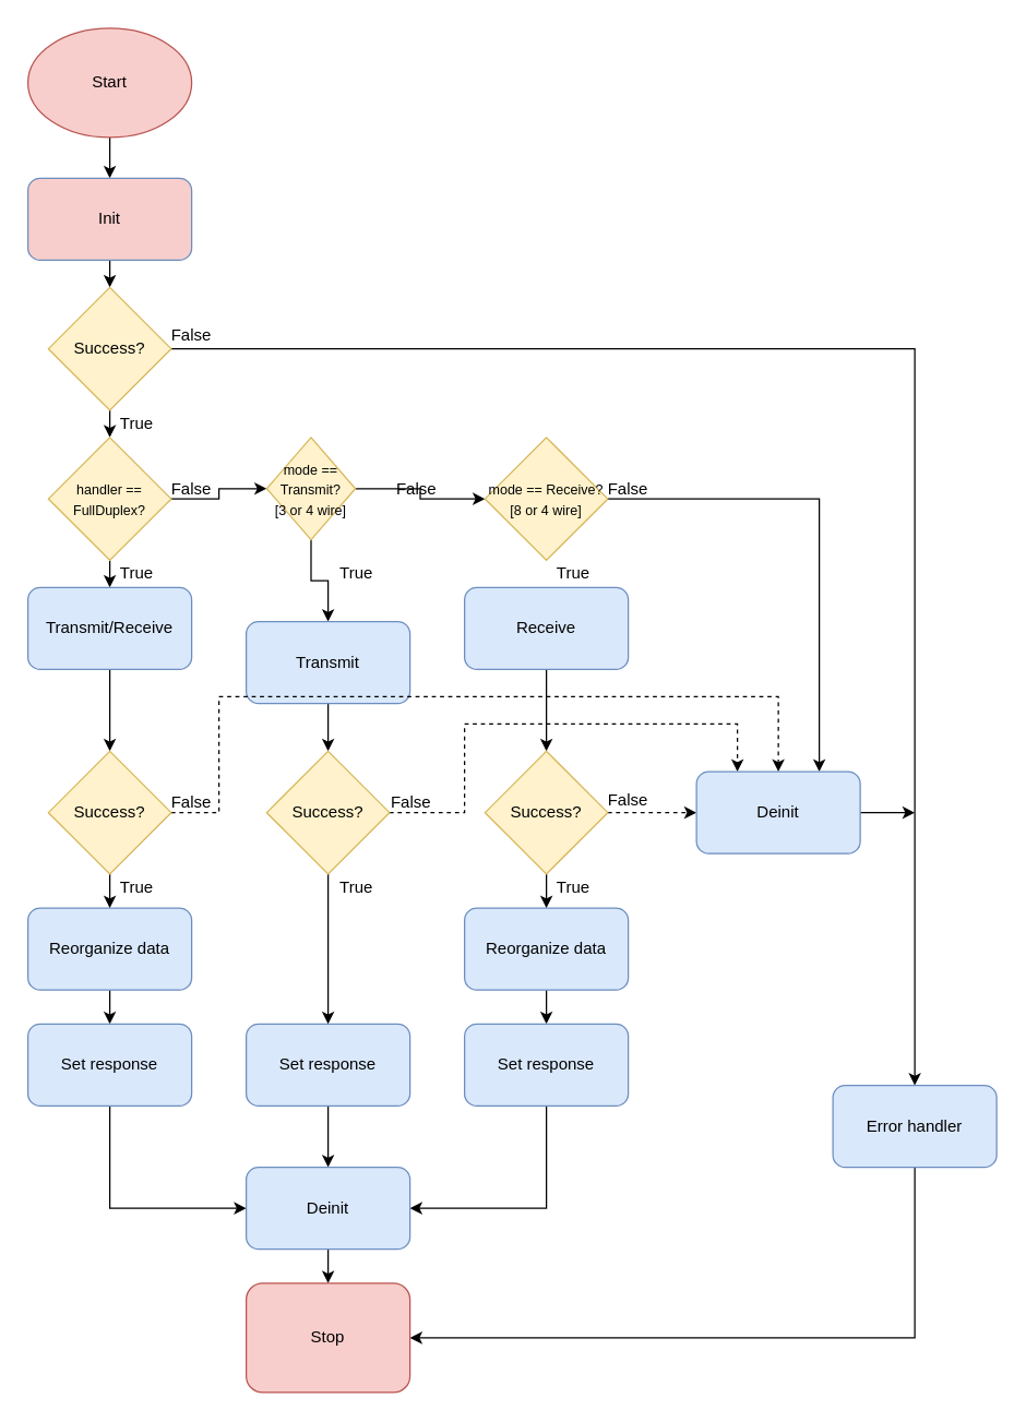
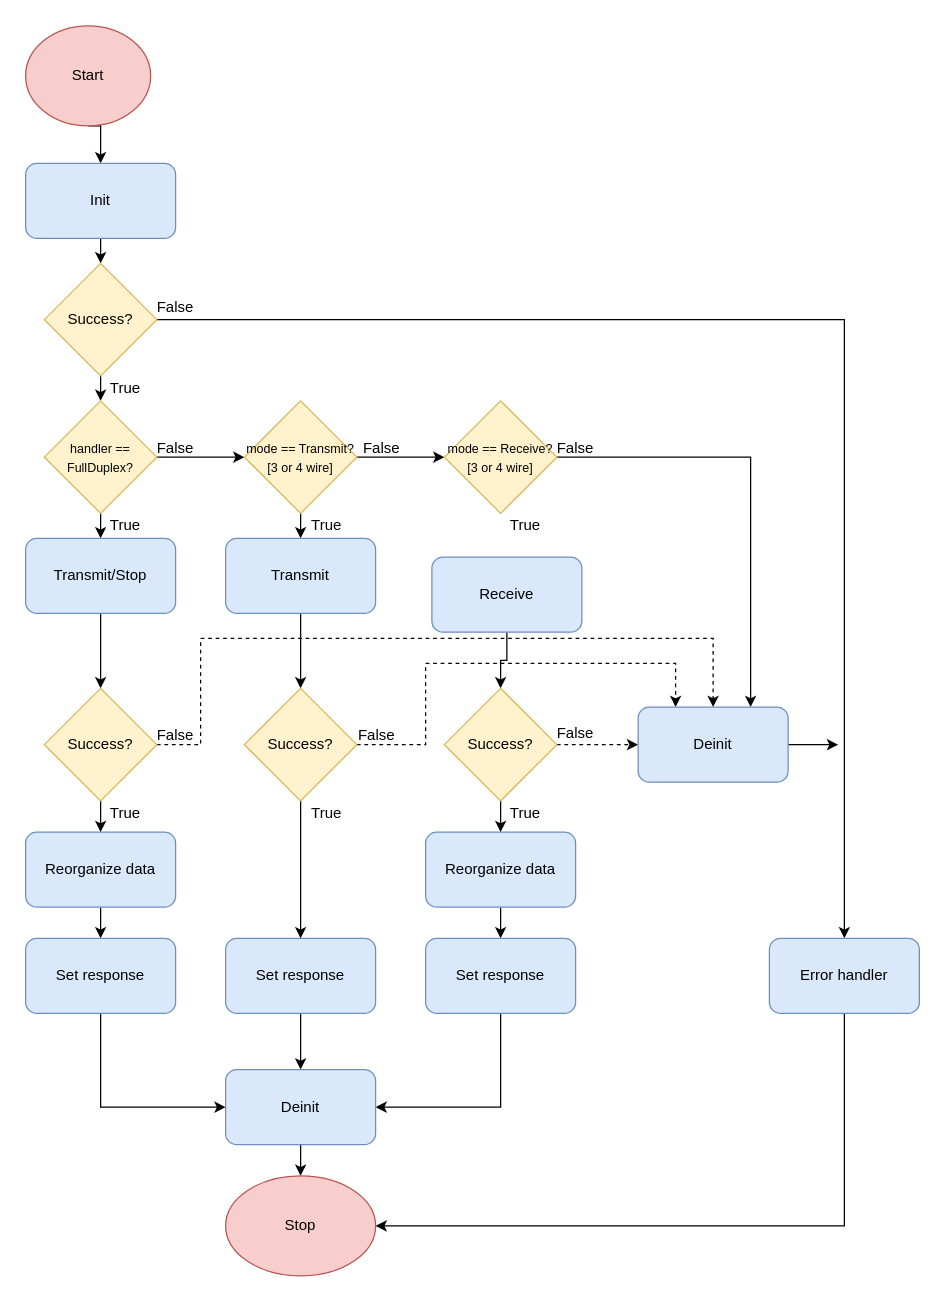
  <mxCell id="0" />
  <mxCell id="1" parent="0" />
  <mxCell id="2" style="edgeStyle=orthogonalEdgeStyle;rounded=0;orthogonalLoop=1;jettySize=auto;html=1;exitX=0.5;exitY=1;exitDx=0;exitDy=0;entryX=0.5;entryY=0;entryDx=0;entryDy=0;" edge="1" parent="1" source="3" target="5"><mxGeometry relative="1" as="geometry" /></mxCell>
- <mxCell id="3" value="Start" style="ellipse;whiteSpace=wrap;html=1;fillColor=#f8cecc;strokeColor=#b85450;" vertex="1" parent="1"><mxGeometry x="20" width="120" height="80" as="geometry" y="20" /></mxCell>
+ <mxCell id="3" value="Start" style="ellipse;whiteSpace=wrap;html=1;fillColor=#f8cecc;strokeColor=#b85450;" vertex="1" parent="1"><mxGeometry x="20" y="20" width="100" height="80" as="geometry" /></mxCell>
  <mxCell id="4" style="edgeStyle=orthogonalEdgeStyle;rounded=0;orthogonalLoop=1;jettySize=auto;html=1;exitX=0.5;exitY=1;exitDx=0;exitDy=0;entryX=0.5;entryY=0;entryDx=0;entryDy=0;" edge="1" parent="1" source="5" target="8"><mxGeometry relative="1" as="geometry" /></mxCell>
- <mxCell id="5" value="Init" style="rounded=1;whiteSpace=wrap;html=1;fillColor=#f8cecc;strokeColor=#6c8ebf;" vertex="1" parent="1"><mxGeometry x="20" y="130" width="120" height="60" as="geometry" /></mxCell>
+ <mxCell id="5" value="Init" style="rounded=1;whiteSpace=wrap;html=1;fillColor=#dae8fc;strokeColor=#6c8ebf;" vertex="1" parent="1"><mxGeometry x="20" y="130" width="120" height="60" as="geometry" /></mxCell>
  <mxCell id="6" style="edgeStyle=orthogonalEdgeStyle;rounded=0;orthogonalLoop=1;jettySize=auto;html=1;exitX=0.5;exitY=1;exitDx=0;exitDy=0;entryX=0.5;entryY=0;entryDx=0;entryDy=0;" edge="1" parent="1" source="8" target="11"><mxGeometry relative="1" as="geometry" /></mxCell>
  <mxCell id="7" style="edgeStyle=orthogonalEdgeStyle;rounded=0;orthogonalLoop=1;jettySize=auto;html=1;exitX=1;exitY=0.5;exitDx=0;exitDy=0;entryX=0.5;entryY=0;entryDx=0;entryDy=0;" edge="1" parent="1" source="8" target="34"><mxGeometry relative="1" as="geometry" /></mxCell>
  <mxCell id="8" value="Success?" style="rhombus;whiteSpace=wrap;html=1;fillColor=#fff2cc;strokeColor=#d6b656;" vertex="1" parent="1"><mxGeometry x="35" y="210" width="90" height="90" as="geometry" /></mxCell>
  <mxCell id="9" style="edgeStyle=orthogonalEdgeStyle;rounded=0;orthogonalLoop=1;jettySize=auto;html=1;exitX=0.5;exitY=1;exitDx=0;exitDy=0;entryX=0.5;entryY=0;entryDx=0;entryDy=0;" edge="1" parent="1" source="11" target="18"><mxGeometry relative="1" as="geometry" /></mxCell>
  <mxCell id="10" style="edgeStyle=orthogonalEdgeStyle;rounded=0;orthogonalLoop=1;jettySize=auto;html=1;exitX=1;exitY=0.5;exitDx=0;exitDy=0;entryX=0;entryY=0.5;entryDx=0;entryDy=0;" edge="1" parent="1" source="11" target="14"><mxGeometry relative="1" as="geometry" /></mxCell>
  <mxCell id="11" value="&lt;font style=&quot;font-size: 10px&quot;&gt;handler == FullDuplex?&lt;/font&gt;" style="rhombus;whiteSpace=wrap;html=1;fillColor=#fff2cc;strokeColor=#d6b656;" vertex="1" parent="1"><mxGeometry x="35" y="320" width="90" height="90" as="geometry" /></mxCell>
  <mxCell id="12" style="edgeStyle=orthogonalEdgeStyle;rounded=0;orthogonalLoop=1;jettySize=auto;html=1;exitX=0.5;exitY=1;exitDx=0;exitDy=0;entryX=0.5;entryY=0;entryDx=0;entryDy=0;" edge="1" parent="1" source="14" target="20"><mxGeometry relative="1" as="geometry" /></mxCell>
  <mxCell id="13" style="edgeStyle=orthogonalEdgeStyle;rounded=0;orthogonalLoop=1;jettySize=auto;html=1;exitX=1;exitY=0.5;exitDx=0;exitDy=0;" edge="1" parent="1" source="14" target="16"><mxGeometry relative="1" as="geometry" /></mxCell>
- <mxCell id="14" value="&lt;font style=&quot;font-size: 10px&quot;&gt;mode == Transmit? &lt;br&gt;[3 or 4 wire]&lt;br&gt;&lt;/font&gt;" style="rhombus;whiteSpace=wrap;html=1;fillColor=#fff2cc;strokeColor=#d6b656;" vertex="1" parent="1"><mxGeometry x="195" y="320" width="65" height="75" as="geometry" /></mxCell>
+ <mxCell id="14" value="&lt;font style=&quot;font-size: 10px&quot;&gt;mode == Transmit? &lt;br&gt;[3 or 4 wire]&lt;br&gt;&lt;/font&gt;" style="rhombus;whiteSpace=wrap;html=1;fillColor=#fff2cc;strokeColor=#d6b656;" vertex="1" parent="1"><mxGeometry x="195" y="320" width="90" height="90" as="geometry" /></mxCell>
  <mxCell id="15" style="edgeStyle=orthogonalEdgeStyle;rounded=0;orthogonalLoop=1;jettySize=auto;html=1;exitX=1;exitY=0.5;exitDx=0;exitDy=0;entryX=0.75;entryY=0;entryDx=0;entryDy=0;" edge="1" parent="1" source="16" target="48"><mxGeometry relative="1" as="geometry" /></mxCell>
- <mxCell id="16" value="&lt;font style=&quot;font-size: 10px&quot;&gt;mode == Receive?&lt;br&gt;[8 or 4 wire]&lt;br&gt;&lt;/font&gt;" style="rhombus;whiteSpace=wrap;html=1;fillColor=#fff2cc;strokeColor=#d6b656;" vertex="1" parent="1"><mxGeometry x="355" y="320" width="90" height="90" as="geometry" /></mxCell>
+ <mxCell id="16" value="&lt;font style=&quot;font-size: 10px&quot;&gt;mode == Receive?&lt;br&gt;[3 or 4 wire]&lt;br&gt;&lt;/font&gt;" style="rhombus;whiteSpace=wrap;html=1;fillColor=#fff2cc;strokeColor=#d6b656;" vertex="1" parent="1"><mxGeometry x="355" y="320" width="90" height="90" as="geometry" /></mxCell>
  <mxCell id="17" style="edgeStyle=orthogonalEdgeStyle;rounded=0;orthogonalLoop=1;jettySize=auto;html=1;exitX=0.5;exitY=1;exitDx=0;exitDy=0;entryX=0.5;entryY=0;entryDx=0;entryDy=0;" edge="1" parent="1" source="18" target="40"><mxGeometry relative="1" as="geometry" /></mxCell>
- <mxCell id="18" value="Transmit/Receive" style="rounded=1;whiteSpace=wrap;html=1;fillColor=#dae8fc;strokeColor=#6c8ebf;" vertex="1" parent="1"><mxGeometry x="20" y="430" width="120" height="60" as="geometry" /></mxCell>
+ <mxCell id="18" value="Transmit/Stop" style="rounded=1;whiteSpace=wrap;html=1;fillColor=#dae8fc;strokeColor=#6c8ebf;" vertex="1" parent="1"><mxGeometry x="20" y="430" width="120" height="60" as="geometry" /></mxCell>
  <mxCell id="19" style="edgeStyle=orthogonalEdgeStyle;rounded=0;orthogonalLoop=1;jettySize=auto;html=1;exitX=0.5;exitY=1;exitDx=0;exitDy=0;entryX=0.5;entryY=0;entryDx=0;entryDy=0;" edge="1" parent="1" source="20" target="43"><mxGeometry relative="1" as="geometry" /></mxCell>
- <mxCell id="20" value="Transmit" style="rounded=1;whiteSpace=wrap;html=1;fillColor=#dae8fc;strokeColor=#6c8ebf;" vertex="1" parent="1"><mxGeometry x="180" y="455" width="120" height="60" as="geometry" /></mxCell>
+ <mxCell id="20" value="Transmit" style="rounded=1;whiteSpace=wrap;html=1;fillColor=#dae8fc;strokeColor=#6c8ebf;" vertex="1" parent="1"><mxGeometry x="180" y="430" width="120" height="60" as="geometry" /></mxCell>
  <mxCell id="21" style="edgeStyle=orthogonalEdgeStyle;rounded=0;orthogonalLoop=1;jettySize=auto;html=1;exitX=0.5;exitY=1;exitDx=0;exitDy=0;entryX=0.5;entryY=0;entryDx=0;entryDy=0;" edge="1" parent="1" source="22" target="46"><mxGeometry relative="1" as="geometry" /></mxCell>
- <mxCell id="22" value="Receive" style="rounded=1;whiteSpace=wrap;html=1;fillColor=#dae8fc;strokeColor=#6c8ebf;" vertex="1" parent="1"><mxGeometry x="340" y="430" width="120" height="60" as="geometry" /></mxCell>
+ <mxCell id="22" value="Receive" style="rounded=1;whiteSpace=wrap;html=1;fillColor=#dae8fc;strokeColor=#6c8ebf;" vertex="1" parent="1"><mxGeometry x="345" y="445" width="120" height="60" as="geometry" /></mxCell>
  <mxCell id="23" style="edgeStyle=orthogonalEdgeStyle;rounded=0;orthogonalLoop=1;jettySize=auto;html=1;exitX=0.5;exitY=1;exitDx=0;exitDy=0;entryX=0.5;entryY=0;entryDx=0;entryDy=0;" edge="1" parent="1" source="24" target="26"><mxGeometry relative="1" as="geometry" /></mxCell>
  <mxCell id="24" value="Reorganize data" style="rounded=1;whiteSpace=wrap;html=1;fillColor=#dae8fc;strokeColor=#6c8ebf;" vertex="1" parent="1"><mxGeometry x="20" y="665" width="120" height="60" as="geometry" /></mxCell>
  <mxCell id="25" style="edgeStyle=orthogonalEdgeStyle;rounded=0;orthogonalLoop=1;jettySize=auto;html=1;exitX=0.5;exitY=1;exitDx=0;exitDy=0;entryX=0;entryY=0.5;entryDx=0;entryDy=0;" edge="1" parent="1" source="26" target="36"><mxGeometry relative="1" as="geometry" /></mxCell>
  <mxCell id="26" value="Set response" style="rounded=1;whiteSpace=wrap;html=1;fillColor=#dae8fc;strokeColor=#6c8ebf;" vertex="1" parent="1"><mxGeometry x="20" y="750" width="120" height="60" as="geometry" /></mxCell>
  <mxCell id="27" style="edgeStyle=orthogonalEdgeStyle;rounded=0;orthogonalLoop=1;jettySize=auto;html=1;exitX=0.5;exitY=1;exitDx=0;exitDy=0;entryX=0.5;entryY=0;entryDx=0;entryDy=0;" edge="1" parent="1" source="28" target="36"><mxGeometry relative="1" as="geometry" /></mxCell>
  <mxCell id="28" value="Set response" style="rounded=1;whiteSpace=wrap;html=1;fillColor=#dae8fc;strokeColor=#6c8ebf;" vertex="1" parent="1"><mxGeometry x="180" y="750" width="120" height="60" as="geometry" /></mxCell>
  <mxCell id="29" style="edgeStyle=orthogonalEdgeStyle;rounded=0;orthogonalLoop=1;jettySize=auto;html=1;exitX=0.5;exitY=1;exitDx=0;exitDy=0;" edge="1" parent="1" source="30" target="32"><mxGeometry relative="1" as="geometry" /></mxCell>
  <mxCell id="30" value="Reorganize data" style="rounded=1;whiteSpace=wrap;html=1;fillColor=#dae8fc;strokeColor=#6c8ebf;" vertex="1" parent="1"><mxGeometry x="340" y="665" width="120" height="60" as="geometry" /></mxCell>
  <mxCell id="31" style="edgeStyle=orthogonalEdgeStyle;rounded=0;orthogonalLoop=1;jettySize=auto;html=1;exitX=0.5;exitY=1;exitDx=0;exitDy=0;entryX=1;entryY=0.5;entryDx=0;entryDy=0;" edge="1" parent="1" source="32" target="36"><mxGeometry relative="1" as="geometry" /></mxCell>
  <mxCell id="32" value="Set response" style="rounded=1;whiteSpace=wrap;html=1;fillColor=#dae8fc;strokeColor=#6c8ebf;" vertex="1" parent="1"><mxGeometry x="340" y="750" width="120" height="60" as="geometry" /></mxCell>
  <mxCell id="33" style="edgeStyle=orthogonalEdgeStyle;rounded=0;orthogonalLoop=1;jettySize=auto;html=1;exitX=0.5;exitY=1;exitDx=0;exitDy=0;entryX=1;entryY=0.5;entryDx=0;entryDy=0;" edge="1" parent="1" source="34" target="37"><mxGeometry relative="1" as="geometry" /></mxCell>
- <mxCell id="34" value="Error handler" style="rounded=1;whiteSpace=wrap;html=1;fillColor=#dae8fc;strokeColor=#6c8ebf;" vertex="1" parent="1"><mxGeometry x="610" y="795" width="120" height="60" as="geometry" /></mxCell>
+ <mxCell id="34" value="Error handler" style="rounded=1;whiteSpace=wrap;html=1;fillColor=#dae8fc;strokeColor=#6c8ebf;" vertex="1" parent="1"><mxGeometry x="615" y="750" width="120" height="60" as="geometry" /></mxCell>
  <mxCell id="35" style="edgeStyle=orthogonalEdgeStyle;rounded=0;orthogonalLoop=1;jettySize=auto;html=1;exitX=0.5;exitY=1;exitDx=0;exitDy=0;entryX=0.5;entryY=0;entryDx=0;entryDy=0;" edge="1" parent="1" source="36" target="37"><mxGeometry relative="1" as="geometry" /></mxCell>
  <mxCell id="36" value="Deinit" style="rounded=1;whiteSpace=wrap;html=1;fillColor=#dae8fc;strokeColor=#6c8ebf;" vertex="1" parent="1"><mxGeometry x="180" y="855" width="120" height="60" as="geometry" /></mxCell>
- <mxCell id="37" value="Stop" style="whiteSpace=wrap;html=1;fillColor=#f8cecc;strokeColor=#b85450;rounded=1;" vertex="1" parent="1"><mxGeometry x="180" y="940" width="120" height="80" as="geometry" /></mxCell>
+ <mxCell id="37" value="Stop" style="ellipse;whiteSpace=wrap;html=1;fillColor=#f8cecc;strokeColor=#b85450;" vertex="1" parent="1"><mxGeometry x="180" y="940" width="120" height="80" as="geometry" /></mxCell>
  <mxCell id="38" style="edgeStyle=orthogonalEdgeStyle;rounded=0;orthogonalLoop=1;jettySize=auto;html=1;exitX=0.5;exitY=1;exitDx=0;exitDy=0;entryX=0.5;entryY=0;entryDx=0;entryDy=0;" edge="1" parent="1" source="40" target="24"><mxGeometry relative="1" as="geometry" /></mxCell>
  <mxCell id="39" style="edgeStyle=orthogonalEdgeStyle;rounded=0;orthogonalLoop=1;jettySize=auto;html=1;exitX=1;exitY=0.5;exitDx=0;exitDy=0;entryX=0.5;entryY=0;entryDx=0;entryDy=0;dashed=1;" edge="1" parent="1" source="40" target="48"><mxGeometry relative="1" as="geometry"><Array as="points"><mxPoint x="160" y="595" /><mxPoint x="160" y="510" /><mxPoint x="570" y="510" /></Array></mxGeometry></mxCell>
  <mxCell id="40" value="Success?" style="rhombus;whiteSpace=wrap;html=1;fillColor=#fff2cc;strokeColor=#d6b656;" vertex="1" parent="1"><mxGeometry x="35" y="550" width="90" height="90" as="geometry" /></mxCell>
  <mxCell id="41" style="edgeStyle=orthogonalEdgeStyle;rounded=0;orthogonalLoop=1;jettySize=auto;html=1;exitX=0.5;exitY=1;exitDx=0;exitDy=0;entryX=0.5;entryY=0;entryDx=0;entryDy=0;" edge="1" parent="1" source="43" target="28"><mxGeometry relative="1" as="geometry" /></mxCell>
  <mxCell id="42" style="edgeStyle=orthogonalEdgeStyle;rounded=0;orthogonalLoop=1;jettySize=auto;html=1;exitX=1;exitY=0.5;exitDx=0;exitDy=0;entryX=0.25;entryY=0;entryDx=0;entryDy=0;dashed=1;" edge="1" parent="1" source="43" target="48"><mxGeometry relative="1" as="geometry"><Array as="points"><mxPoint x="340" y="595" /><mxPoint x="340" y="530" /><mxPoint x="540" y="530" /></Array></mxGeometry></mxCell>
  <mxCell id="43" value="Success?" style="rhombus;whiteSpace=wrap;html=1;fillColor=#fff2cc;strokeColor=#d6b656;" vertex="1" parent="1"><mxGeometry x="195" y="550" width="90" height="90" as="geometry" /></mxCell>
  <mxCell id="44" style="edgeStyle=orthogonalEdgeStyle;rounded=0;orthogonalLoop=1;jettySize=auto;html=1;exitX=0.5;exitY=1;exitDx=0;exitDy=0;entryX=0.5;entryY=0;entryDx=0;entryDy=0;" edge="1" parent="1" source="46" target="30"><mxGeometry relative="1" as="geometry" /></mxCell>
  <mxCell id="45" style="edgeStyle=orthogonalEdgeStyle;rounded=0;orthogonalLoop=1;jettySize=auto;html=1;exitX=1;exitY=0.5;exitDx=0;exitDy=0;entryX=0;entryY=0.5;entryDx=0;entryDy=0;dashed=1;" edge="1" parent="1" source="46" target="48"><mxGeometry relative="1" as="geometry" /></mxCell>
  <mxCell id="46" value="Success?" style="rhombus;whiteSpace=wrap;html=1;fillColor=#fff2cc;strokeColor=#d6b656;" vertex="1" parent="1"><mxGeometry x="355" y="550" width="90" height="90" as="geometry" /></mxCell>
  <mxCell id="47" style="edgeStyle=orthogonalEdgeStyle;rounded=0;orthogonalLoop=1;jettySize=auto;html=1;exitX=1;exitY=0.5;exitDx=0;exitDy=0;" edge="1" parent="1" source="48"><mxGeometry relative="1" as="geometry"><mxPoint x="670" y="595" as="targetPoint" /></mxGeometry></mxCell>
  <mxCell id="48" value="Deinit" style="rounded=1;whiteSpace=wrap;html=1;fillColor=#dae8fc;strokeColor=#6c8ebf;" vertex="1" parent="1"><mxGeometry x="510" y="565" width="120" height="60" as="geometry" /></mxCell>
  <mxCell id="49" value="False" style="text;html=1;strokeColor=none;fillColor=none;align=center;verticalAlign=middle;whiteSpace=wrap;rounded=0;" vertex="1" parent="1"><mxGeometry x="120" y="235" width="40" height="20" as="geometry" /></mxCell>
  <mxCell id="50" value="False" style="text;html=1;strokeColor=none;fillColor=none;align=center;verticalAlign=middle;whiteSpace=wrap;rounded=0;" vertex="1" parent="1"><mxGeometry x="120" y="348" width="40" height="20" as="geometry" /></mxCell>
  <mxCell id="51" value="False" style="text;html=1;strokeColor=none;fillColor=none;align=center;verticalAlign=middle;whiteSpace=wrap;rounded=0;" vertex="1" parent="1"><mxGeometry x="285" y="348" width="40" height="20" as="geometry" /></mxCell>
  <mxCell id="52" value="False" style="text;html=1;strokeColor=none;fillColor=none;align=center;verticalAlign=middle;whiteSpace=wrap;rounded=0;" vertex="1" parent="1"><mxGeometry x="440" y="348" width="40" height="20" as="geometry" /></mxCell>
  <mxCell id="53" value="False" style="text;html=1;strokeColor=none;fillColor=none;align=center;verticalAlign=middle;whiteSpace=wrap;rounded=0;" vertex="1" parent="1"><mxGeometry x="120" y="578" width="40" height="20" as="geometry" /></mxCell>
  <mxCell id="54" value="False" style="text;html=1;strokeColor=none;fillColor=none;align=center;verticalAlign=middle;whiteSpace=wrap;rounded=0;" vertex="1" parent="1"><mxGeometry x="281" y="578" width="40" height="20" as="geometry" /></mxCell>
  <mxCell id="55" value="False" style="text;html=1;strokeColor=none;fillColor=none;align=center;verticalAlign=middle;whiteSpace=wrap;rounded=0;" vertex="1" parent="1"><mxGeometry x="440" y="576" width="40" height="20" as="geometry" /></mxCell>
  <mxCell id="56" value="True" style="text;html=1;strokeColor=none;fillColor=none;align=center;verticalAlign=middle;whiteSpace=wrap;rounded=0;" vertex="1" parent="1"><mxGeometry x="80" y="300" width="40" height="20" as="geometry" /></mxCell>
  <mxCell id="57" value="True" style="text;html=1;strokeColor=none;fillColor=none;align=center;verticalAlign=middle;whiteSpace=wrap;rounded=0;" vertex="1" parent="1"><mxGeometry x="80" y="410" width="40" height="20" as="geometry" /></mxCell>
  <mxCell id="58" value="True" style="text;html=1;strokeColor=none;fillColor=none;align=center;verticalAlign=middle;whiteSpace=wrap;rounded=0;" vertex="1" parent="1"><mxGeometry x="241" y="410" width="40" height="20" as="geometry" /></mxCell>
  <mxCell id="59" value="True" style="text;html=1;strokeColor=none;fillColor=none;align=center;verticalAlign=middle;whiteSpace=wrap;rounded=0;" vertex="1" parent="1"><mxGeometry x="400" y="410" width="40" height="20" as="geometry" /></mxCell>
  <mxCell id="60" value="True" style="text;html=1;strokeColor=none;fillColor=none;align=center;verticalAlign=middle;whiteSpace=wrap;rounded=0;" vertex="1" parent="1"><mxGeometry x="80" y="640" width="40" height="20" as="geometry" /></mxCell>
  <mxCell id="61" value="True" style="text;html=1;strokeColor=none;fillColor=none;align=center;verticalAlign=middle;whiteSpace=wrap;rounded=0;" vertex="1" parent="1"><mxGeometry x="241" y="640" width="40" height="20" as="geometry" /></mxCell>
  <mxCell id="62" value="True" style="text;html=1;strokeColor=none;fillColor=none;align=center;verticalAlign=middle;whiteSpace=wrap;rounded=0;" vertex="1" parent="1"><mxGeometry x="400" y="640" width="40" height="20" as="geometry" /></mxCell>
